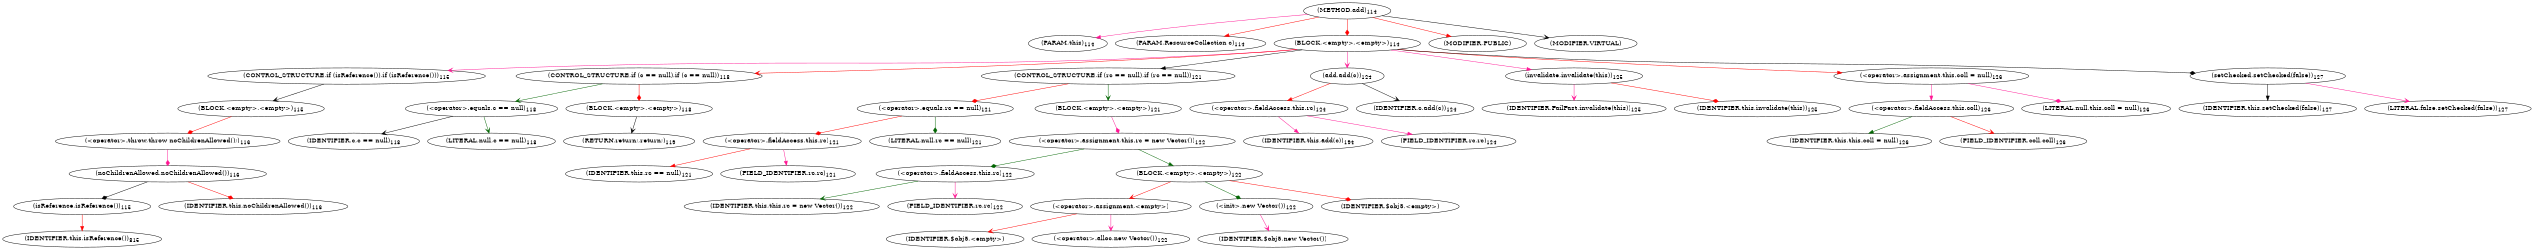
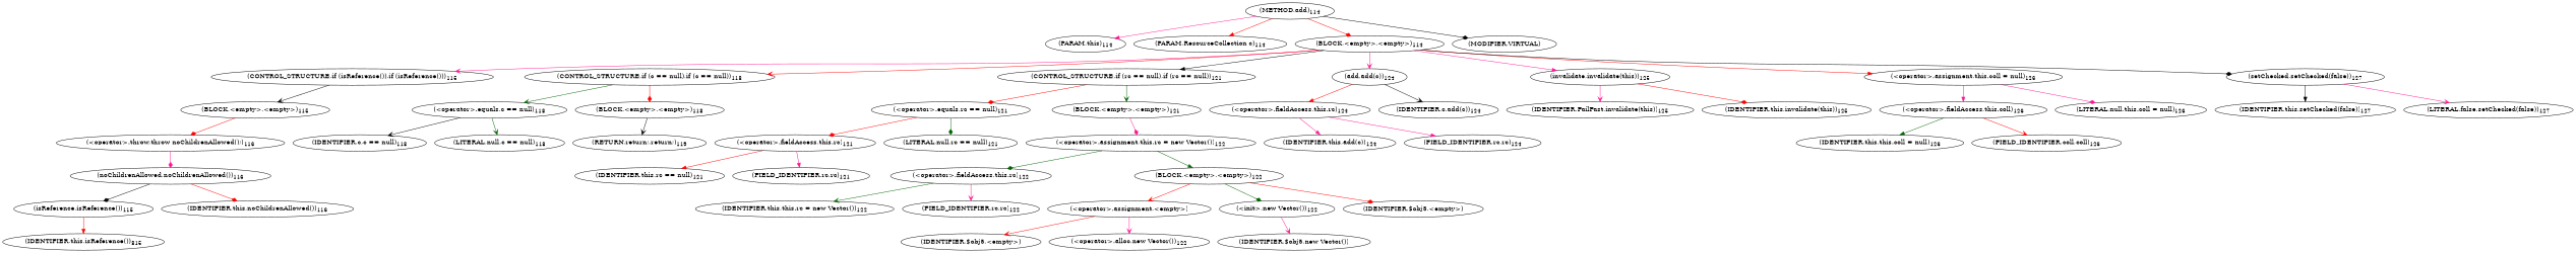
  digraph {
    edge [arrowhead=vee color=red]
    n1 [label=<(METHOD,add)<SUB>114</SUB>>]
    n2 [label=<(PARAM,this)<SUB>114</SUB>>]
    n3 [label=<(PARAM,ResourceCollection c)<SUB>114</SUB>>]
    n4 [label=<(BLOCK,&lt;empty&gt;,&lt;empty&gt;)<SUB>114</SUB>>]
-   n5 [label=<(MODIFIER,PUBLIC)>]
    n6 [label=<(MODIFIER,VIRTUAL)>]
    n7 [label=<(CONTROL_STRUCTURE,if (isReference()),if (isReference()))<SUB>115</SUB>>]
    n8 [label=<(CONTROL_STRUCTURE,if (c == null),if (c == null))<SUB>118</SUB>>]
    n9 [label=<(CONTROL_STRUCTURE,if (rc == null),if (rc == null))<SUB>121</SUB>>]
    n10 [label=<(add,add(c))<SUB>124</SUB>>]
    n11 [label=<(invalidate,invalidate(this))<SUB>125</SUB>>]
    n12 [label=<(&lt;operator&gt;.assignment,this.coll = null)<SUB>126</SUB>>]
    n13 [label=<(setChecked,setChecked(false))<SUB>127</SUB>>]
    n14 [label=<(BLOCK,&lt;empty&gt;,&lt;empty&gt;)<SUB>115</SUB>>]
    n15 [label=<(&lt;operator&gt;.equals,c == null)<SUB>118</SUB>>]
    n16 [label=<(BLOCK,&lt;empty&gt;,&lt;empty&gt;)<SUB>118</SUB>>]
    n17 [label=<(&lt;operator&gt;.equals,rc == null)<SUB>121</SUB>>]
    n18 [label=<(BLOCK,&lt;empty&gt;,&lt;empty&gt;)<SUB>121</SUB>>]
    n19 [label=<(&lt;operator&gt;.fieldAccess,this.rc)<SUB>124</SUB>>]
    n20 [label=<(IDENTIFIER,c,add(c))<SUB>124</SUB>>]
    n21 [label=<(IDENTIFIER,FailFast,invalidate(this))<SUB>125</SUB>>]
    n22 [label=<(IDENTIFIER,this,invalidate(this))<SUB>125</SUB>>]
    n23 [label=<(&lt;operator&gt;.fieldAccess,this.coll)<SUB>126</SUB>>]
    n24 [label=<(LITERAL,null,this.coll = null)<SUB>126</SUB>>]
    n25 [label=<(IDENTIFIER,this,setChecked(false))<SUB>127</SUB>>]
    n26 [label=<(LITERAL,false,setChecked(false))<SUB>127</SUB>>]
    n27 [label=<(isReference,isReference())<SUB>115</SUB>>]
    n28 [label=<(IDENTIFIER,this,isReference())<SUB>815</SUB>>]
    n29 [label=<(&lt;operator&gt;.throw,throw noChildrenAllowed();)<SUB>116</SUB>>]
    n30 [label=<(noChildrenAllowed,noChildrenAllowed())<SUB>116</SUB>>]
    n31 [label=<(IDENTIFIER,this,noChildrenAllowed())<SUB>116</SUB>>]
    n32 [label=<(IDENTIFIER,c,c == null)<SUB>118</SUB>>]
    n33 [label=<(LITERAL,null,c == null)<SUB>118</SUB>>]
    n34 [label=<(RETURN,return;,return;)<SUB>119</SUB>>]
    n35 [label=<(&lt;operator&gt;.fieldAccess,this.rc)<SUB>121</SUB>>]
    n36 [label=<(LITERAL,null,rc == null)<SUB>121</SUB>>]
    n37 [label=<(&lt;operator&gt;.assignment,this.rc = new Vector())<SUB>122</SUB>>]
    n38 [label=<(IDENTIFIER,this,rc == null)<SUB>121</SUB>>]
    n39 [label=<(FIELD_IDENTIFIER,rc,rc)<SUB>121</SUB>>]
    n40 [label=<(&lt;operator&gt;.fieldAccess,this.rc)<SUB>122</SUB>>]
    n41 [label=<(BLOCK,&lt;empty&gt;,&lt;empty&gt;)<SUB>122</SUB>>]
    n42 [label=<(IDENTIFIER,this,this.rc = new Vector())<SUB>122</SUB>>]
    n43 [label=<(FIELD_IDENTIFIER,rc,rc)<SUB>122</SUB>>]
    n44 [label=<(&lt;operator&gt;.assignment,&lt;empty&gt;)>]
    n45 [label=<(&lt;init&gt;,new Vector())<SUB>122</SUB>>]
    n46 [label=<(IDENTIFIER,$obj5,&lt;empty&gt;)>]
    n47 [label=<(IDENTIFIER,$obj5,&lt;empty&gt;)>]
    n48 [label=<(&lt;operator&gt;.alloc,new Vector())<SUB>122</SUB>>]
    n49 [label=<(IDENTIFIER,$obj5,new Vector())>]
-   n50 [label=<(IDENTIFIER,this,add(c))<SUB>194</SUB>>]
+   n50 [label=<(IDENTIFIER,this,add(c))<SUB>124</SUB>>]
    n51 [label=<(FIELD_IDENTIFIER,rc,rc)<SUB>124</SUB>>]
    n52 [label=<(IDENTIFIER,this,this.coll = null)<SUB>126</SUB>>]
    n53 [label=<(FIELD_IDENTIFIER,coll,coll)<SUB>126</SUB>>]
    n1 -> n2 [arrowhead=normal color=deeppink]
    n1 -> n3 [arrowhead=normal]
    n1 -> n4 [arrowhead=diamond]
-   n1 -> n5 [arrowhead=normal]
-   n1 -> n6 [color=black]
+   n1 -> n6 [arrowhead=diamond color=black]
    n4 -> n7 [color=deeppink]
    n4 -> n8
    n4 -> n9 [arrowhead=normal color=black]
    n4 -> n10 [color=deeppink]
    n4 -> n11 [arrowhead=normal color=deeppink]
    n4 -> n12 [arrowhead=normal]
    n4 -> n13 [arrowhead=diamond color=black]
    n7 -> n14 [color=black]
    n8 -> n15 [color=darkgreen]
    n8 -> n16 [arrowhead=diamond]
    n9 -> n17 [arrowhead=diamond]
    n9 -> n18 [color=darkgreen]
    n10 -> n19 [arrowhead=normal]
    n10 -> n20 [color=black]
    n11 -> n21 [color=deeppink]
    n11 -> n22 [arrowhead=diamond]
    n12 -> n23 [arrowhead=normal color=deeppink]
    n12 -> n24 [arrowhead=diamond color=deeppink]
    n13 -> n25 [arrowhead=normal color=black]
    n13 -> n26 [color=deeppink]
    n14 -> n29 [arrowhead=diamond]
    n15 -> n32 [color=black]
    n15 -> n33 [color=darkgreen]
    n16 -> n34 [color=black]
    n17 -> n35 [arrowhead=diamond]
    n17 -> n36 [arrowhead=diamond color=darkgreen]
    n18 -> n37 [arrowhead=diamond color=deeppink]
    n19 -> n50 [arrowhead=normal color=deeppink]
    n19 -> n51 [arrowhead=normal color=deeppink]
    n23 -> n52 [arrowhead=normal color=darkgreen]
    n23 -> n53
    n27 -> n28 [arrowhead=normal]
    n29 -> n30 [arrowhead=diamond color=deeppink]
    n30 -> n27 [arrowhead=diamond color=black]
    n30 -> n31 [arrowhead=diamond]
    n35 -> n38 [arrowhead=normal]
    n35 -> n39 [arrowhead=normal color=deeppink]
    n37 -> n40 [arrowhead=diamond color=darkgreen]
    n37 -> n41 [arrowhead=normal color=darkgreen]
    n40 -> n42 [color=darkgreen]
    n40 -> n43 [color=deeppink]
    n41 -> n44
    n41 -> n45 [arrowhead=diamond color=darkgreen]
    n41 -> n46 [arrowhead=diamond]
    n44 -> n47
    n44 -> n48 [color=deeppink]
    n45 -> n49 [color=deeppink]
  }
